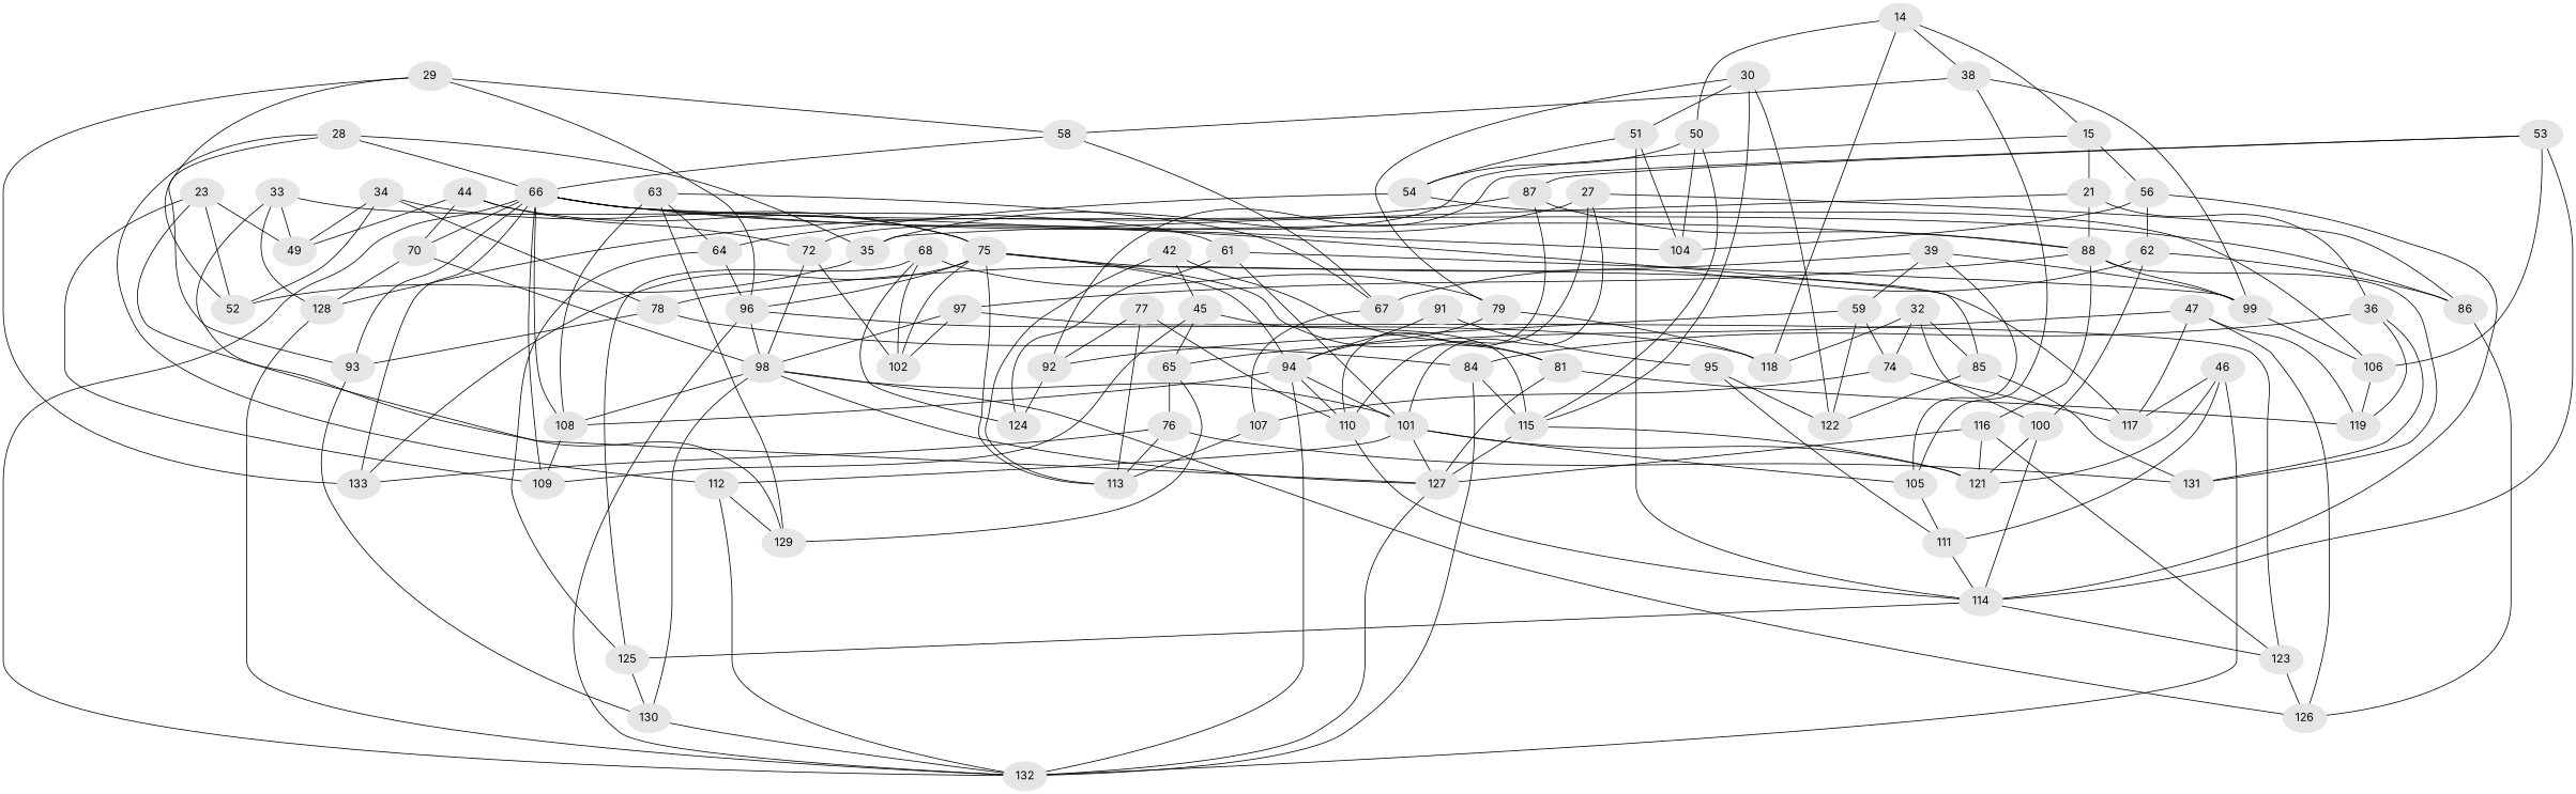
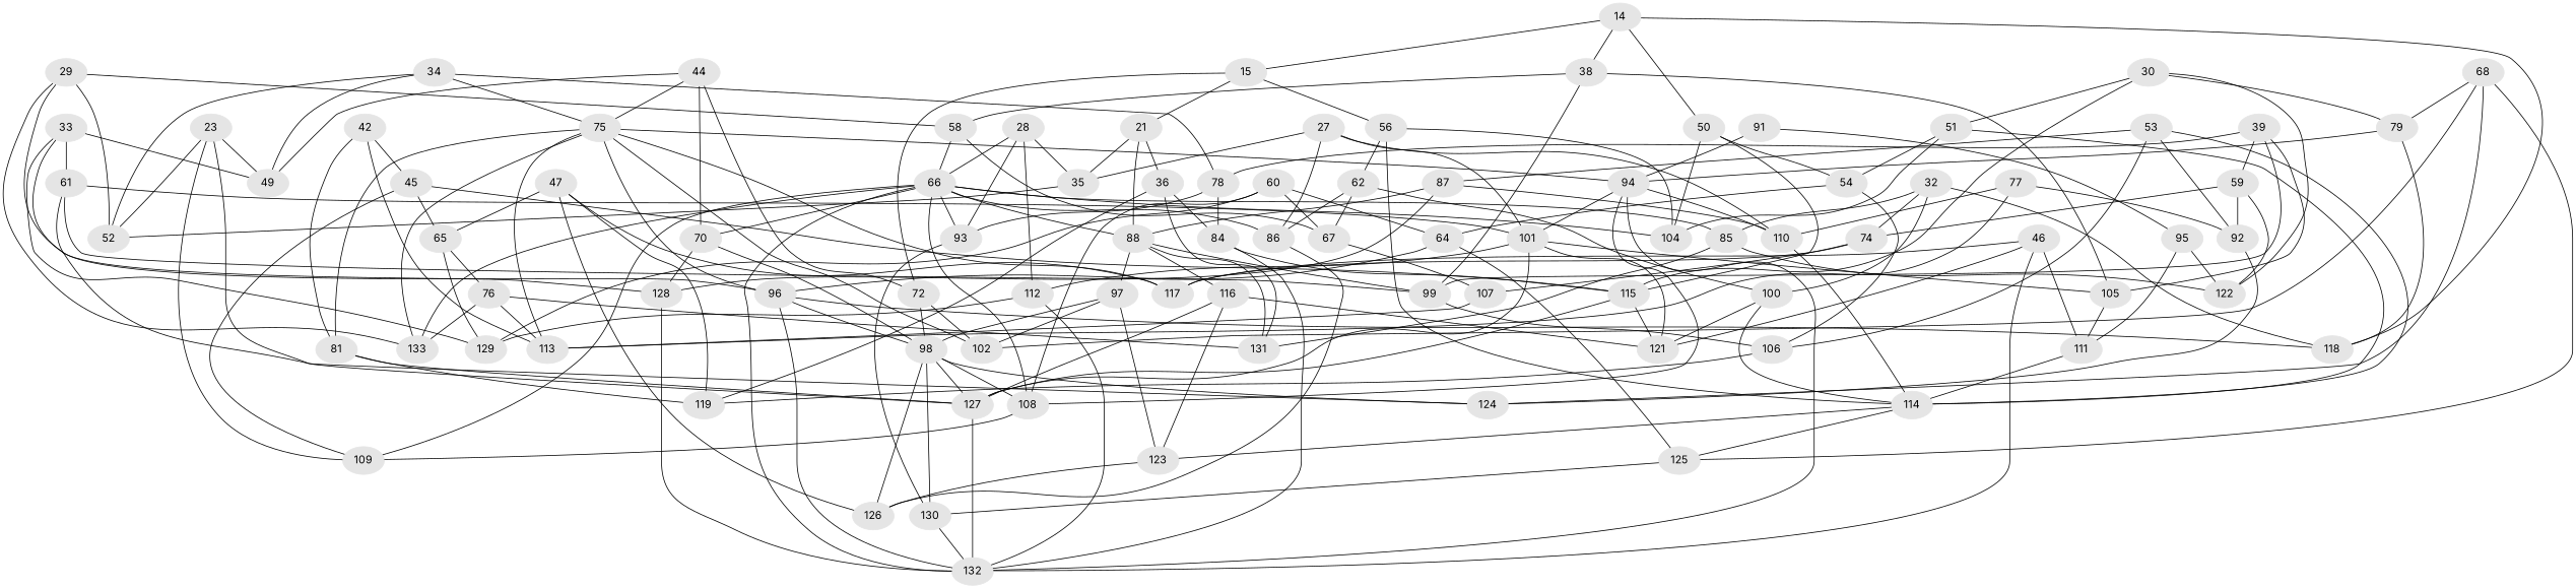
  graph {
    fontname=Inter
    node [color=gray90 fontname=Inter style=filled]
    edge [fontname=Inter]
    14
    15
    38
    50
    118
    21
    56 [super="+12"]
    72
    58
    99 [super="+55"]
    105
    115 [super="+25"]
    54
    104
    35
    36
    88 [super="+5+26"]
    114 [super="+89"]
    62
    102
    98 [super="+31+40"]
    52
    84
    119
    131
    97
    116
    23
    49
    109
    127 [super="+82"]
    132 [super="+103"]
    27
    86
    101 [super="+3+73"]
    110 [super="+60"]
    126
    112
    121 [super="+120"]
    28
    66 [super="+13+48"]
    93
    133
    85
    70
    108 [super="+71"]
    130
    129
    29
    96 [super="+6+43+90"]
    67
    30
    51
    79
    122
    94 [super="+80+57"]
    32
    74
    100
    117
    107
    33
    61
    128
    124
    34
    75 [super="+69"]
    78
    81 [super="+20"]
    113 [super="+41"]
    95
    111
    106
    39
    59
    92
    42
    45
    65
    44
    76
    46
    47
    64
    125
    123
    53
    87
-   63
+   63 [label=60]
    68
    77
    91
    14 -- 15
    14 -- 38
    14 -- 50
    14 -- 118
    15 -- 21
    15 -- 56
    15 -- 72
    38 -- 58
    38 -- 99
    38 -- 105
    50 -- 115
    50 -- 54
    50 -- 104
    21 -- 35
    21 -- 36
    21 -- 88
    56 -- 104
    56 -- 114
    56 -- 62
    72 -- 102
    72 -- 98
    58 -- 66
    58 -- 67
    99 -- 106
    105 -- 111
    115 -- 127 [weight=2]
    115 -- 121
    54 -- 106
    54 -- 64
    35 -- 52
    36 -- 84
    36 -- 119
    36 -- 131
    88 -- 99 [weight=2]
    88 -- 131
    88 -- 97
    88 -- 116
    114 -- 125
    114 -- 123
    62 -- 86
    62 -- 67
    62 -- 100
    98 -- 127
    98 -- 126
    98 -- 108 [weight=2]
    98 -- 130
-   98 -- 101
+   98 -- 124
    84 -- 115
    84 -- 132
    97 -- 102
    97 -- 98
    97 -- 123
    116 -- 127
    116 -- 121
    116 -- 123
    23 -- 52
    23 -- 49
    23 -- 109
    23 -- 127
    127 -- 132 [weight=2]
    27 -- 35
    27 -- 86
    27 -- 101
    27 -- 110
    86 -- 126
    101 -- 105
    101 -- 127
    101 -- 112
    101 -- 121 [weight=2]
    110 -- 114
    112 -- 132
    112 -- 129
    28 -- 35
    28 -- 112
    28 -- 66
    28 -- 93
    66 -- 104
    66 -- 88
    66 -- 109
    66 -- 132
    66 -- 86
    66 -- 93
    66 -- 133
    66 -- 85
    66 -- 70
    66 -- 108
    93 -- 130
    85 -- 131
    85 -- 122
    70 -- 98
    70 -- 128
    108 -- 109
    130 -- 132
    29 -- 58
    29 -- 52
    29 -- 133
    29 -- 96
    96 -- 118
    96 -- 98 [weight=3]
    96 -- 132 [weight=2]
    67 -- 107
    30 -- 115
    30 -- 51
    30 -- 79
    30 -- 122
    51 -- 54
    51 -- 104
    51 -- 114
    79 -- 118
    79 -- 94
    94 -- 132 [weight=2]
    94 -- 101
    94 -- 110 [weight=2]
    94 -- 108
    32 -- 118
    32 -- 85
    32 -- 74
    32 -- 100
    74 -- 117
    74 -- 107
    100 -- 114
    100 -- 121
    107 -- 113 [weight=2]
    33 -- 49
    33 -- 129
    33 -- 61
    33 -- 128
    61 -- 99
    61 -- 101
    61 -- 124
    128 -- 132
    34 -- 52
    34 -- 49
    34 -- 75
    34 -- 78
    75 -- 102
    75 -- 133
    75 -- 96 [weight=2]
    75 -- 94
    75 -- 117
    75 -- 81
    75 -- 113
    78 -- 84
    78 -- 93
    81 -- 119
    81 -- 127 [weight=2]
    95 -- 122
    95 -- 111
    111 -- 114
    106 -- 119
    39 -- 99
    39 -- 105
    39 -- 78
    39 -- 59
    59 -- 122
    59 -- 74
    59 -- 92
    92 -- 124
    42 -- 81 [weight=2]
    42 -- 113
    42 -- 45
    45 -- 115
    45 -- 109
    45 -- 65
    65 -- 129
    65 -- 76
    44 -- 72
    44 -- 49
    44 -- 70
    44 -- 75
    76 -- 131
    76 -- 133
    76 -- 113
    46 -- 132
    46 -- 121
    46 -- 117
    46 -- 111
    47 -- 119
    47 -- 126
    47 -- 117
    47 -- 65
    64 -- 96
    64 -- 125
    125 -- 130
    123 -- 126
    53 -- 114
    53 -- 106
    53 -- 92
    53 -- 87
    87 -- 88
    87 -- 110
    87 -- 128
    63 -- 108
    63 -- 129
    63 -- 67
    63 -- 64
    68 -- 102
    68 -- 79
    68 -- 124
    68 -- 125
    77 -- 110
    77 -- 113
    77 -- 92
    91 -- 94 [weight=3]
    91 -- 95
  }
